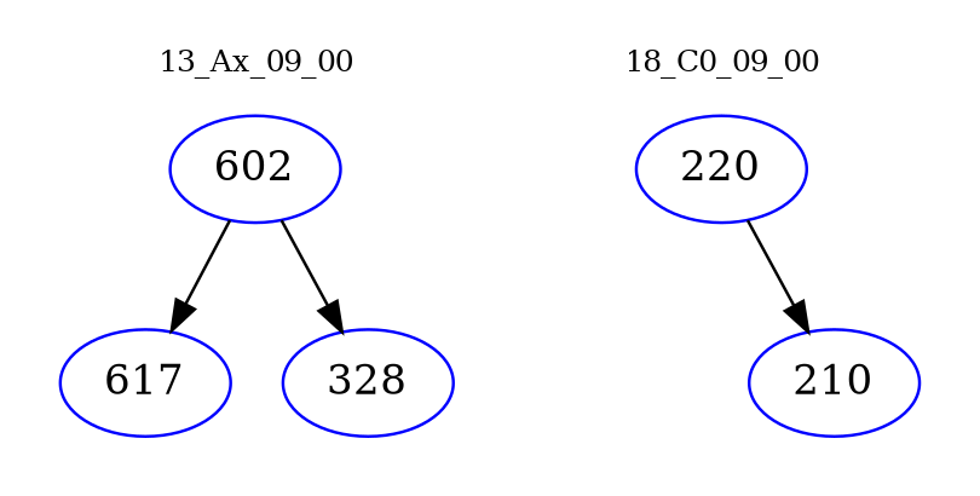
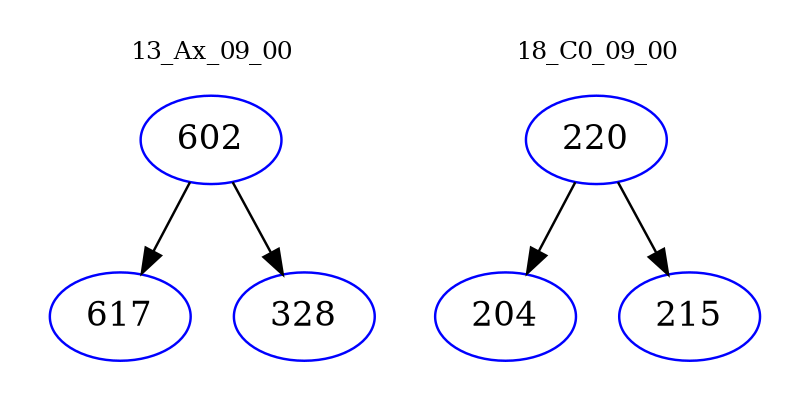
  digraph {
    node [color=blue]
    edge [color=black]
    n1 [label=602]
    n2 [label=617]
    n3 [label=328]
    n4 [label=220]
-   n6 [label=210]
+   n5 [label=204]
+   n6 [label=215]
    subgraph cluster_1 {
      color=white
      fontsize=10
      label="13_Ax_09_00"
      n1
      n2
      n3
    }
    subgraph cluster_2 {
      color=white
      fontsize=10
      label="18_C0_09_00"
      n4
+     n5
      n6
    }
    n1 -> n2
    n1 -> n3
+   n4 -> n5
    n4 -> n6
  }
